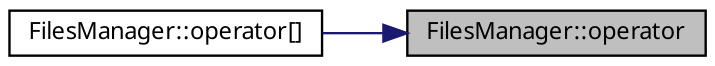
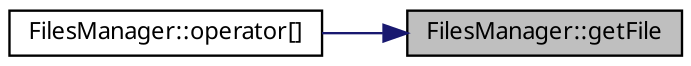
  digraph {
    rankdir=RL
    fontname="Noto Sans"
    node [color=black fontname="Noto Sans" fontsize=10 shape=record style=filled]
-   n1 [fillcolor=grey75 fontcolor=black height=0.2 label="FilesManager::operator" width=0.4]
+   n1 [fillcolor=grey75 fontcolor=black height=0.2 label="FilesManager::getFile" width=0.4]
    n2 [fillcolor=white height=0.2 label="FilesManager::operator[]" width=0.4]
    n1 -> n2 [color=midnightblue dir=back fontname="Noto Sans" fontsize=10 labelfontname=Helvetica labelfontsize=10 style=solid]
  }
